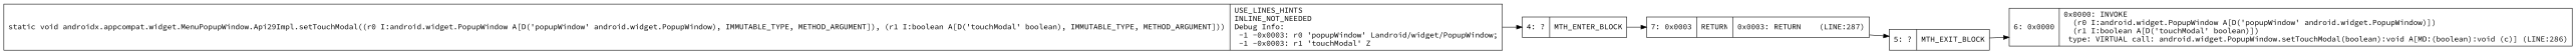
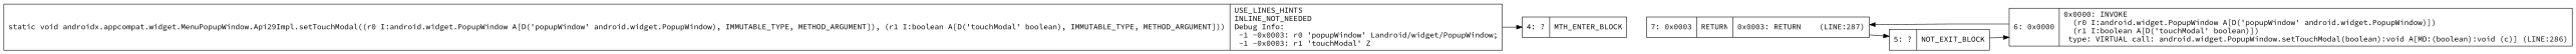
  digraph {
    fontname="Source Code Pro"
    rankdir=LR
    node [fontname="Source Code Pro" shape=record]
    edge [fontname="Source Code Pro"]
    n1 [label="{4\:\ ?|MTH_ENTER_BLOCK\l}"]
    n2 [label="{6\:\ 0x0000|0x0000: INVOKE  \l  (r0 I:android.widget.PopupWindow A[D('popupWindow' android.widget.PopupWindow)])\l  (r1 I:boolean A[D('touchModal' boolean)])\l type: VIRTUAL call: android.widget.PopupWindow.setTouchModal(boolean):void A[MD:(boolean):void (c)] (LINE:286)\l}"]
    n3 [label="{7\:\ 0x0003|RETURN\l|0x0003: RETURN    (LINE:287)\l}"]
-   n4 [label="{5\:\ ?|MTH_EXIT_BLOCK\l}"]
+   n4 [label="{5\:\ ?|NOT_EXIT_BLOCK\l}"]
    n5 [label="{static void androidx.appcompat.widget.MenuPopupWindow.Api29Impl.setTouchModal((r0 I:android.widget.PopupWindow A[D('popupWindow' android.widget.PopupWindow), IMMUTABLE_TYPE, METHOD_ARGUMENT]), (r1 I:boolean A[D('touchModal' boolean), IMMUTABLE_TYPE, METHOD_ARGUMENT]))  | USE_LINES_HINTS\lINLINE_NOT_NEEDED\lDebug Info:\l  \-1 \-0x0003: r0 'popupWindow' Landroid\/widget\/PopupWindow;\l  \-1 \-0x0003: r1 'touchModal' Z\l}"]
-   n1 -> n3
+   n2 -> n3
    n3 -> n4
    n4 -> n2
    n5 -> n1
  }
